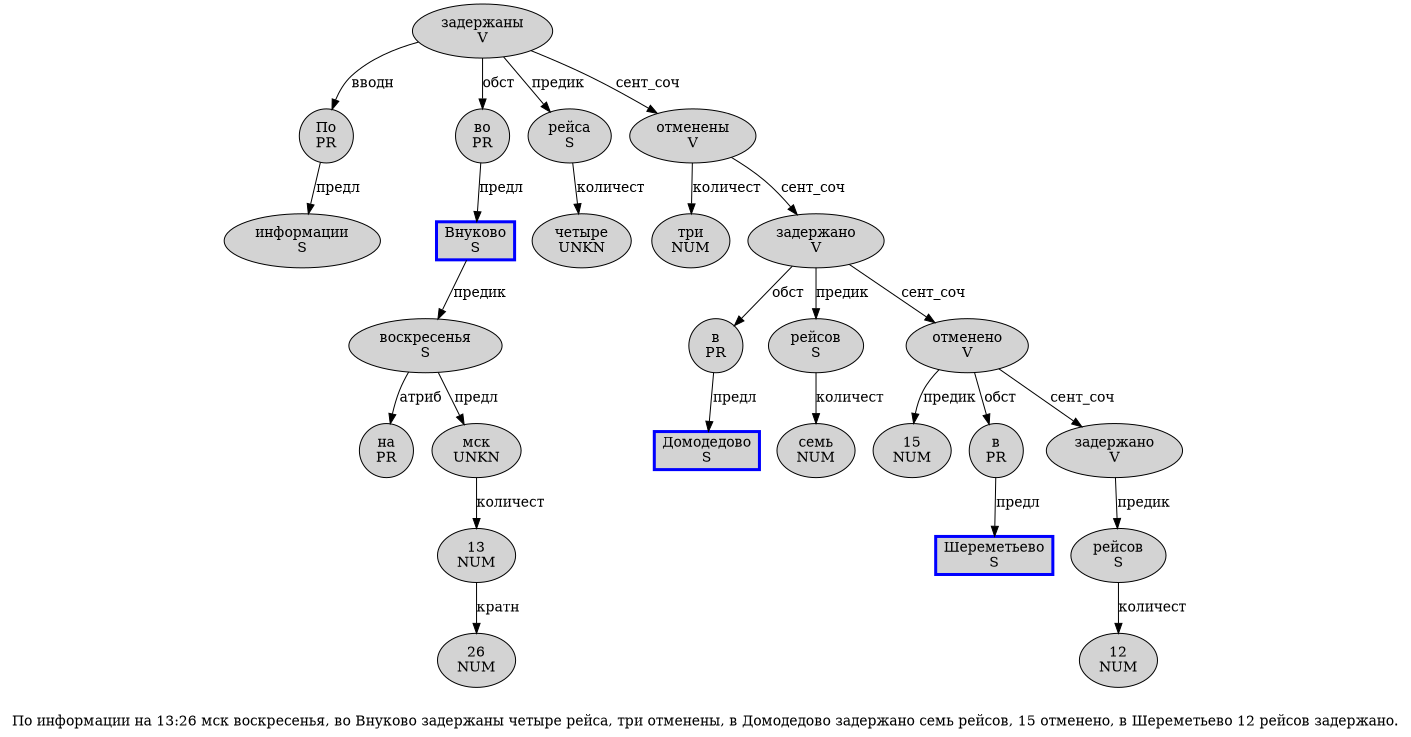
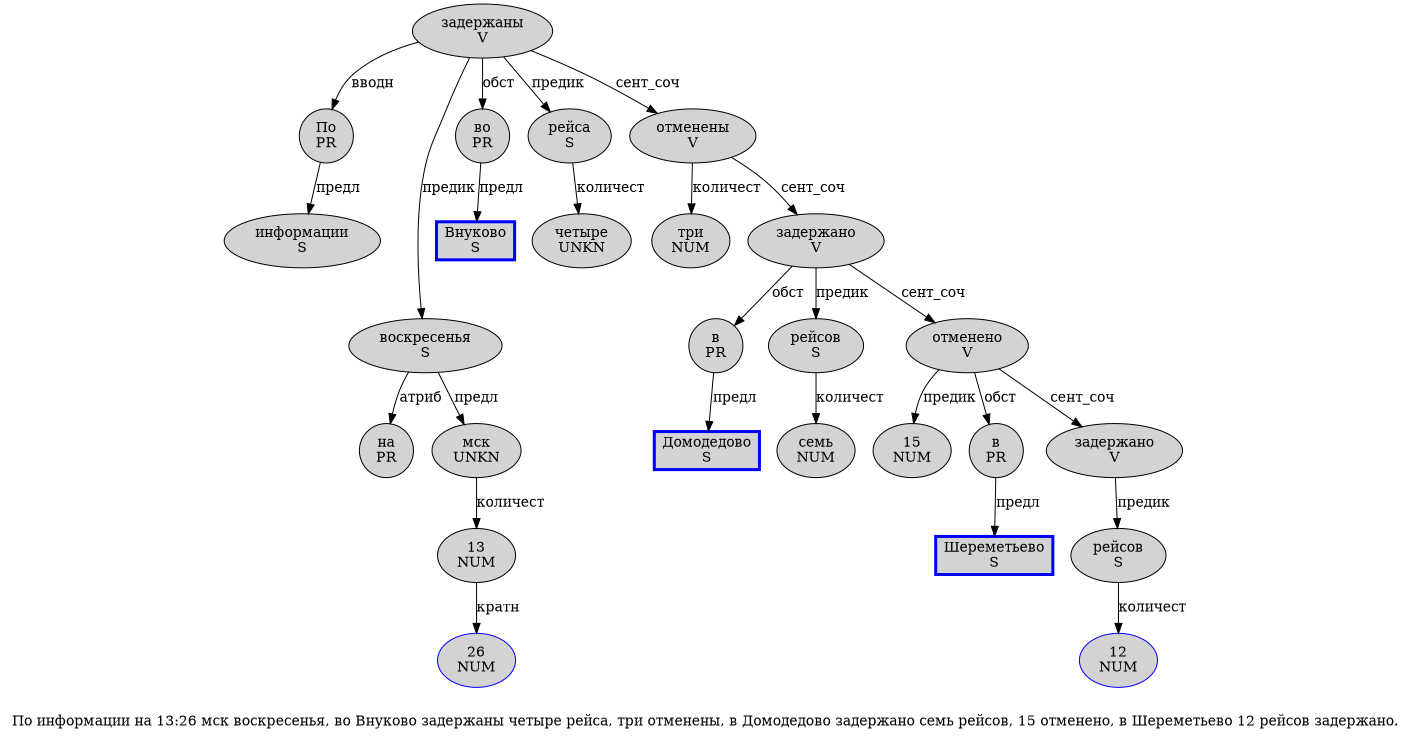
  digraph {
    label="По информации на 13:26 мск воскресенья, во Внуково задержаны четыре рейса, три отменены, в Домодедово задержано семь рейсов, 15 отменено, в Шереметьево 12 рейсов задержано."
    node [fillcolor=lightgray penwidth=1 shape=ellipse style=filled]
    n1 [label="По\nPR"]
    n2 [label="информации\nS"]
    n3 [label="на\nPR"]
    n4 [label="мск\nUNKN"]
    n5 [label="13\nNUM"]
-   n6 [label="26\nNUM"]
+   n6 [label="26\nNUM" color=blue]
    n7 [label="воскресенья\nS"]
    n8 [label="во\nPR"]
    n9 [color=blue label="Внуково\nS" penwidth=3 shape=box]
    n10 [label="задержаны\nV"]
    n11 [label="рейса\nS"]
    n12 [label="отменены\nV"]
    n13 [label="четыре\nUNKN"]
    n14 [label="три\nNUM"]
    n15 [label="задержано\nV"]
    n16 [label="в\nPR"]
    n17 [label="рейсов\nS"]
    n18 [label="отменено\nV"]
    n19 [color=blue label="Домодедово\nS" penwidth=3 shape=box]
    n20 [label="семь\nNUM"]
    n21 [label="15\nNUM"]
    n22 [label="в\nPR"]
    n23 [label="задержано\nV"]
    n24 [color=blue label="Шереметьево\nS" penwidth=3 shape=box]
    n25 [label="рейсов\nS"]
-   n26 [label="12\nNUM"]
+   n26 [label="12\nNUM" color=blue]
    n1 -> n2 [label="предл"]
    n4 -> n5 [label="количест"]
    n5 -> n6 [label="кратн"]
    n7 -> n3 [label="атриб"]
    n7 -> n4 [label="предл"]
    n8 -> n9 [label="предл"]
    n10 -> n1 [label="вводн"]
-   n9 -> n7 [label="предик"]
+   n10 -> n7 [label="предик"]
    n10 -> n8 [label="обст"]
    n10 -> n11 [label="предик"]
    n10 -> n12 [label="сент_соч"]
    n11 -> n13 [label="количест"]
    n12 -> n14 [label="количест"]
    n12 -> n15 [label="сент_соч"]
    n15 -> n16 [label="обст"]
    n15 -> n17 [label="предик"]
    n15 -> n18 [label="сент_соч"]
    n16 -> n19 [label="предл"]
    n17 -> n20 [label="количест"]
    n18 -> n21 [label="предик"]
    n18 -> n22 [label="обст"]
    n18 -> n23 [label="сент_соч"]
    n22 -> n24 [label="предл"]
    n23 -> n25 [label="предик"]
    n25 -> n26 [label="количест"]
  }
